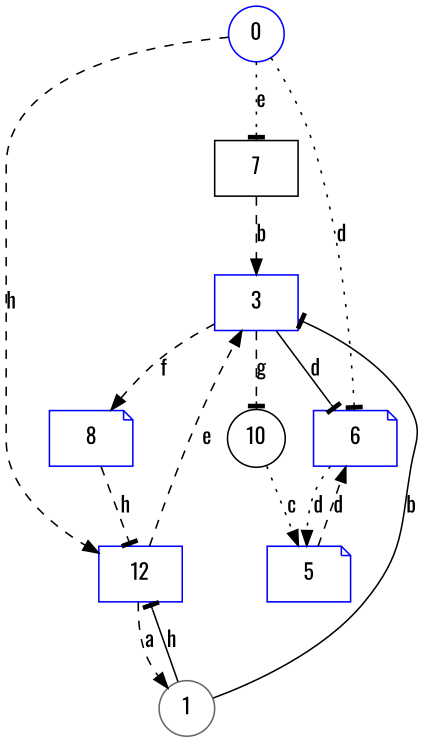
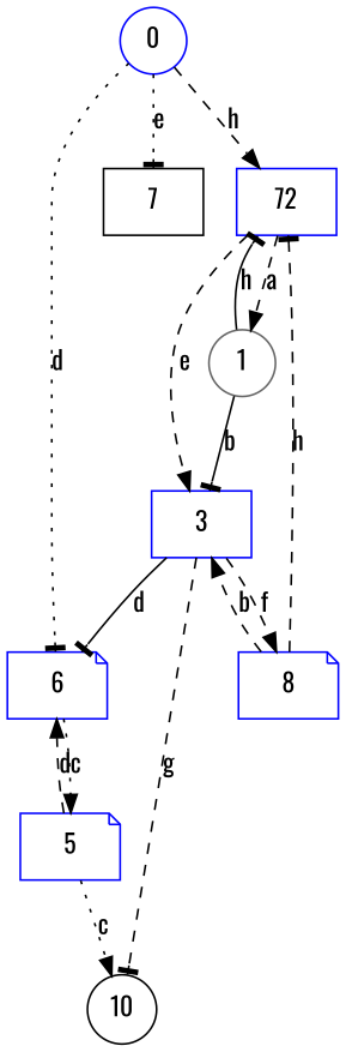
  strict digraph {
    fontname=Oswald
    node [color=blue fontname=Oswald shape=circle]
    edge [arrowhead=normal fontname=Oswald style=dashed]
    0
    6 [shape=note]
    7 [color=black shape=box]
-   12 [shape=box]
+   12 [shape=box label=72]
    5 [shape=note]
    1 [color=gray40]
    3 [shape=box]
    8 [shape=note]
    10 [color=black]
    0 -> 6 [arrowhead=tee label=d style=dotted]
    0 -> 7 [arrowhead=tee label=e style=dotted]
    0 -> 12 [label=h]
-   6 -> 5 [label=d style=dotted]
+   6 -> 5 [label=c style=dotted]
    12 -> 1 [label=a]
    12 -> 3 [label=e]
    5 -> 6 [label=d]
    1 -> 12 [arrowhead=tee label=h style=solid]
    1 -> 3 [arrowhead=tee label=b style=solid]
    3 -> 6 [arrowhead=tee label=d style=solid]
    3 -> 8 [label=f]
    3 -> 10 [arrowhead=tee label=g]
    8 -> 12 [arrowhead=tee label=h]
-   7 -> 3 [label=b]
-   10 -> 5 [label=c style=dotted]
+   8 -> 3 [label=b]
+   5 -> 10 [label=c style=dotted]
  }
